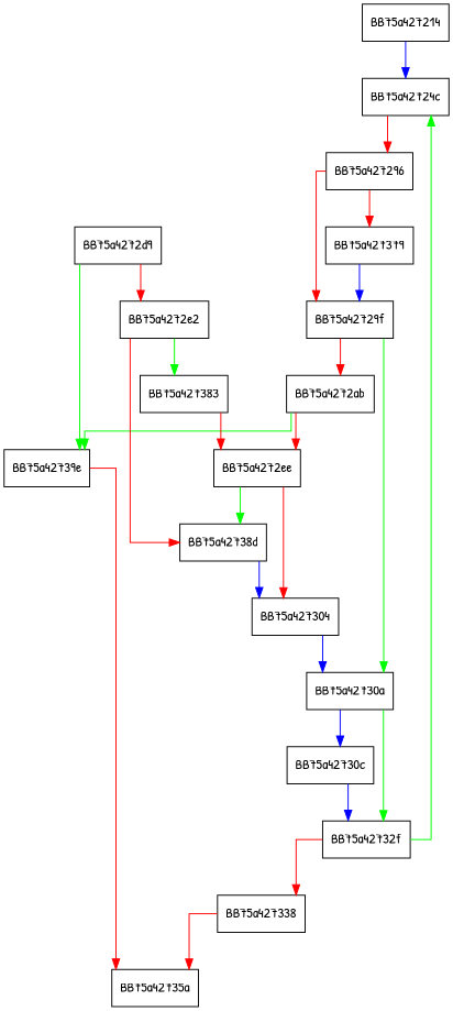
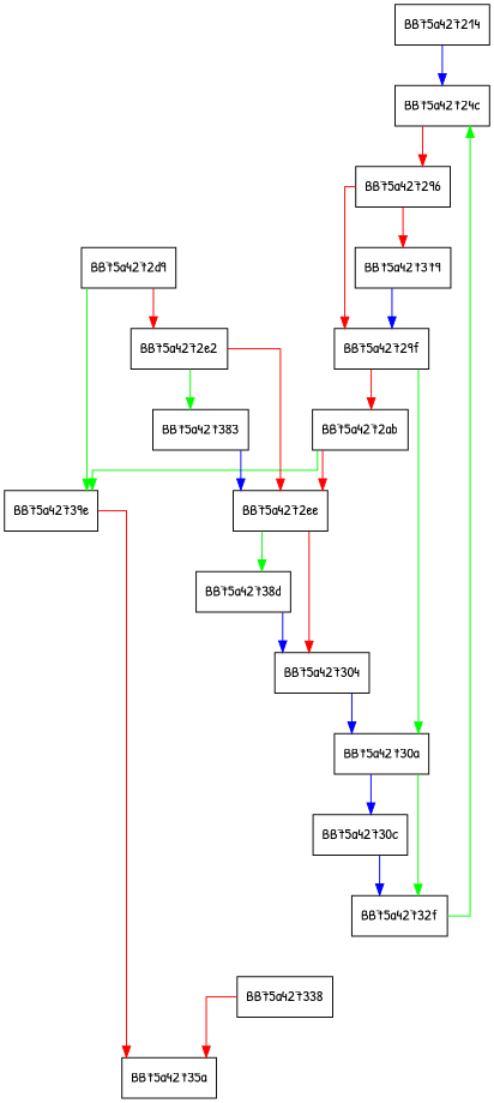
  digraph {
    fontname="Patrick Hand"
    splines=ortho
    node [fontname="Patrick Hand" shape=box]
    edge [color=red fontname="Patrick Hand"]
    BB75a427214
    BB75a42724c
    BB75a427296
    BB75a427338
    BB75a42735a
    BB75a427379
    BB75a42729f
    BB75a42730a
    BB75a4272ab
    BB75a42732f
    BB75a42730c
    BB75a42739e
    BB75a4272ee
    BB75a4272d9
    BB75a4272e2
    BB75a427383
    BB75a42738d
    BB75a427304
    BB75a427214 -> BB75a42724c [color=blue]
    BB75a42724c -> BB75a427296
    BB75a427296 -> BB75a427379
    BB75a427296 -> BB75a42729f
    BB75a427338 -> BB75a42735a
    BB75a427379 -> BB75a42729f [color=blue]
    BB75a42729f -> BB75a42730a [color=green]
    BB75a42729f -> BB75a4272ab
    BB75a42730a -> BB75a42732f [color=green]
    BB75a42730a -> BB75a42730c [color=blue]
    BB75a4272ab -> BB75a42739e [color=green]
    BB75a4272ab -> BB75a4272ee
    BB75a42732f -> BB75a42724c [color=green]
-   BB75a42732f -> BB75a427338
    BB75a42730c -> BB75a42732f [color=blue]
    BB75a42739e -> BB75a42735a
    BB75a4272ee -> BB75a42738d [color=green]
    BB75a4272ee -> BB75a427304
    BB75a4272d9 -> BB75a42739e [color=green]
    BB75a4272d9 -> BB75a4272e2
-   BB75a4272e2 -> BB75a42738d
+   BB75a4272e2 -> BB75a4272ee
    BB75a4272e2 -> BB75a427383 [color=green]
-   BB75a427383 -> BB75a4272ee
+   BB75a427383 -> BB75a4272ee [color=blue]
    BB75a42738d -> BB75a427304 [color=blue]
    BB75a427304 -> BB75a42730a [color=blue]
  }
